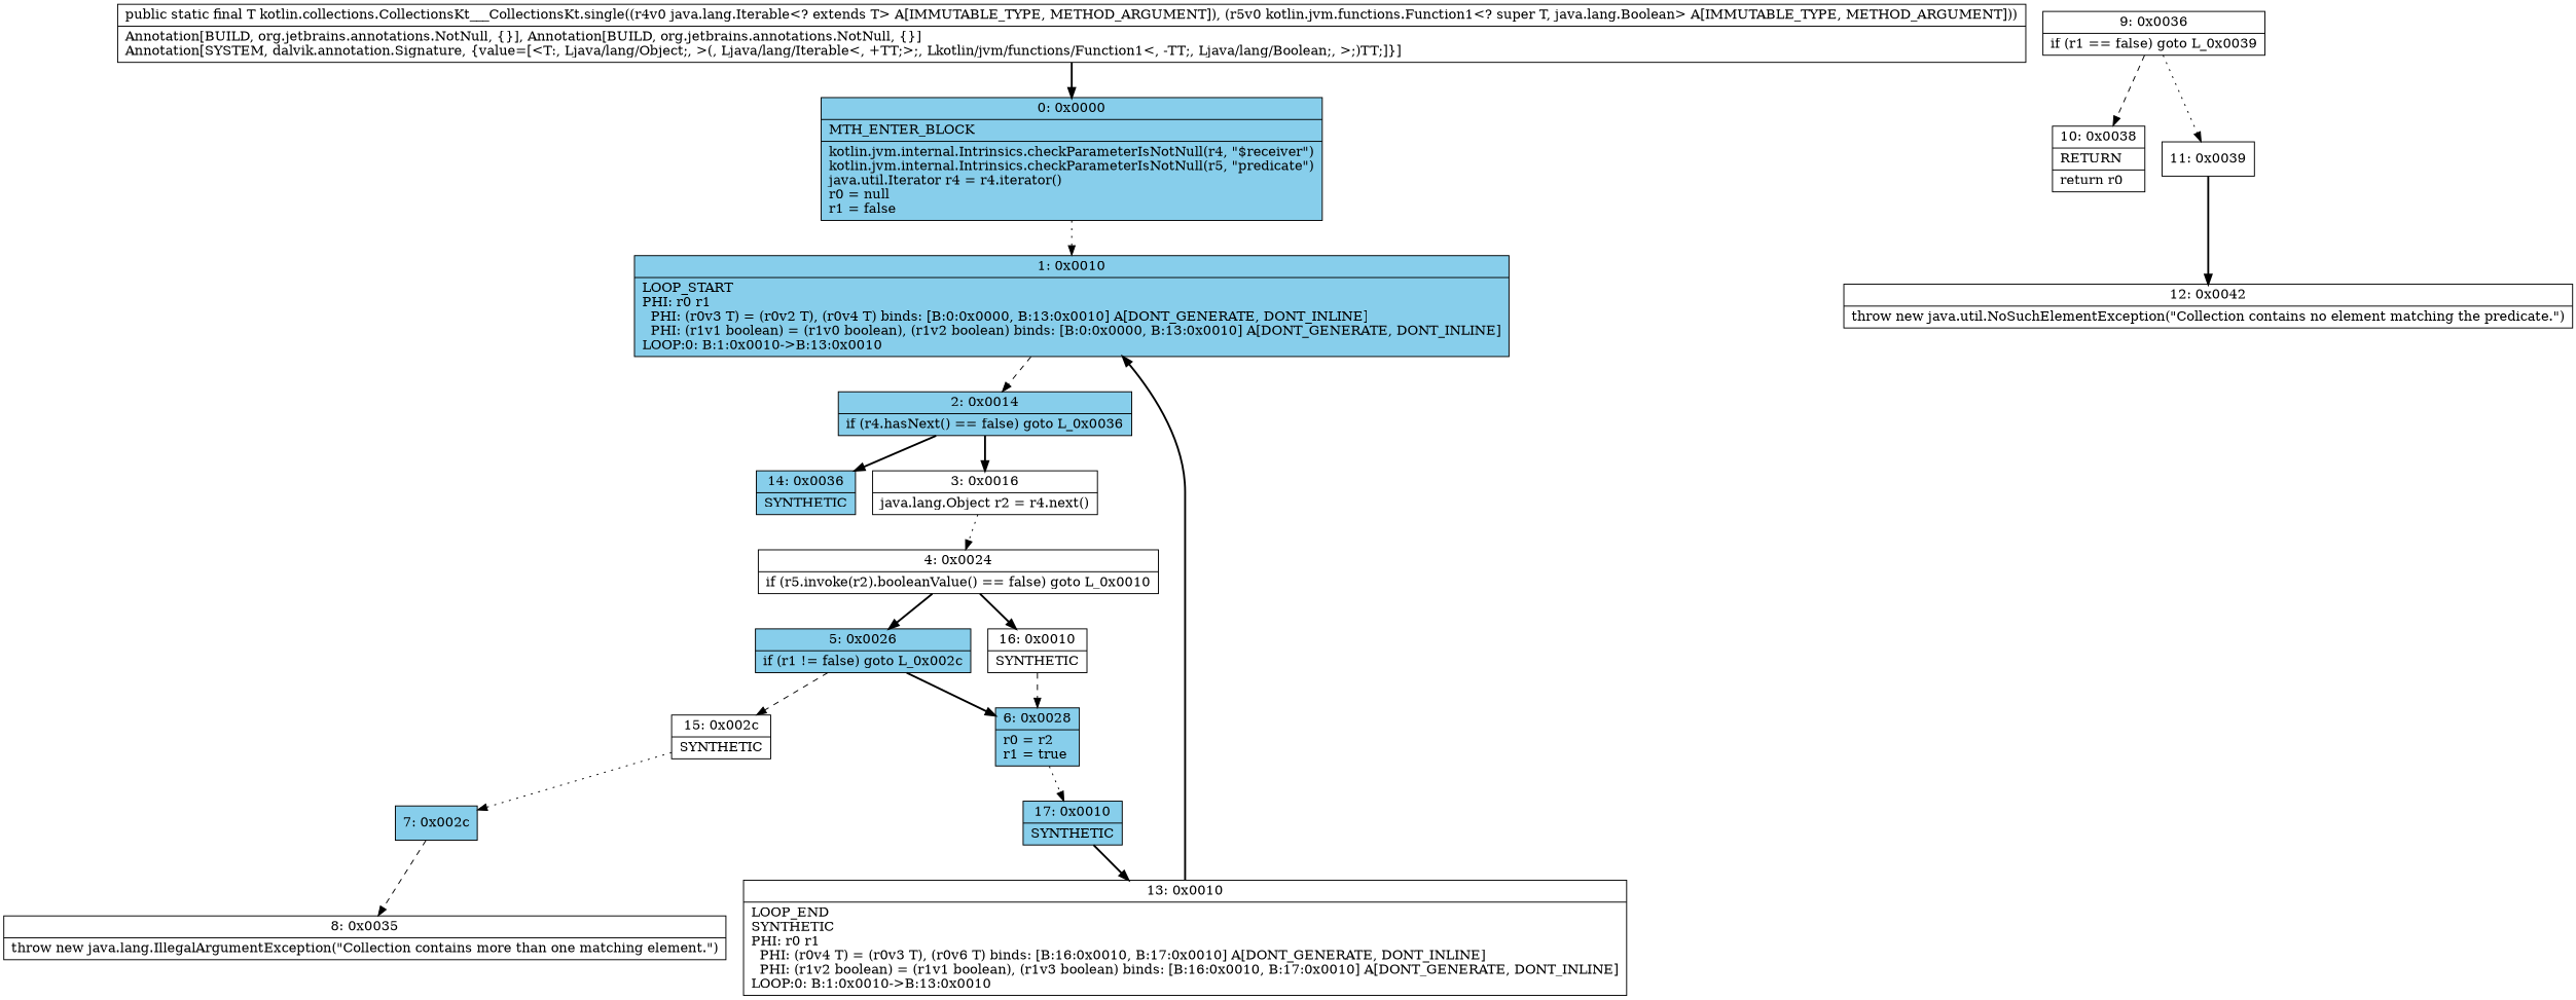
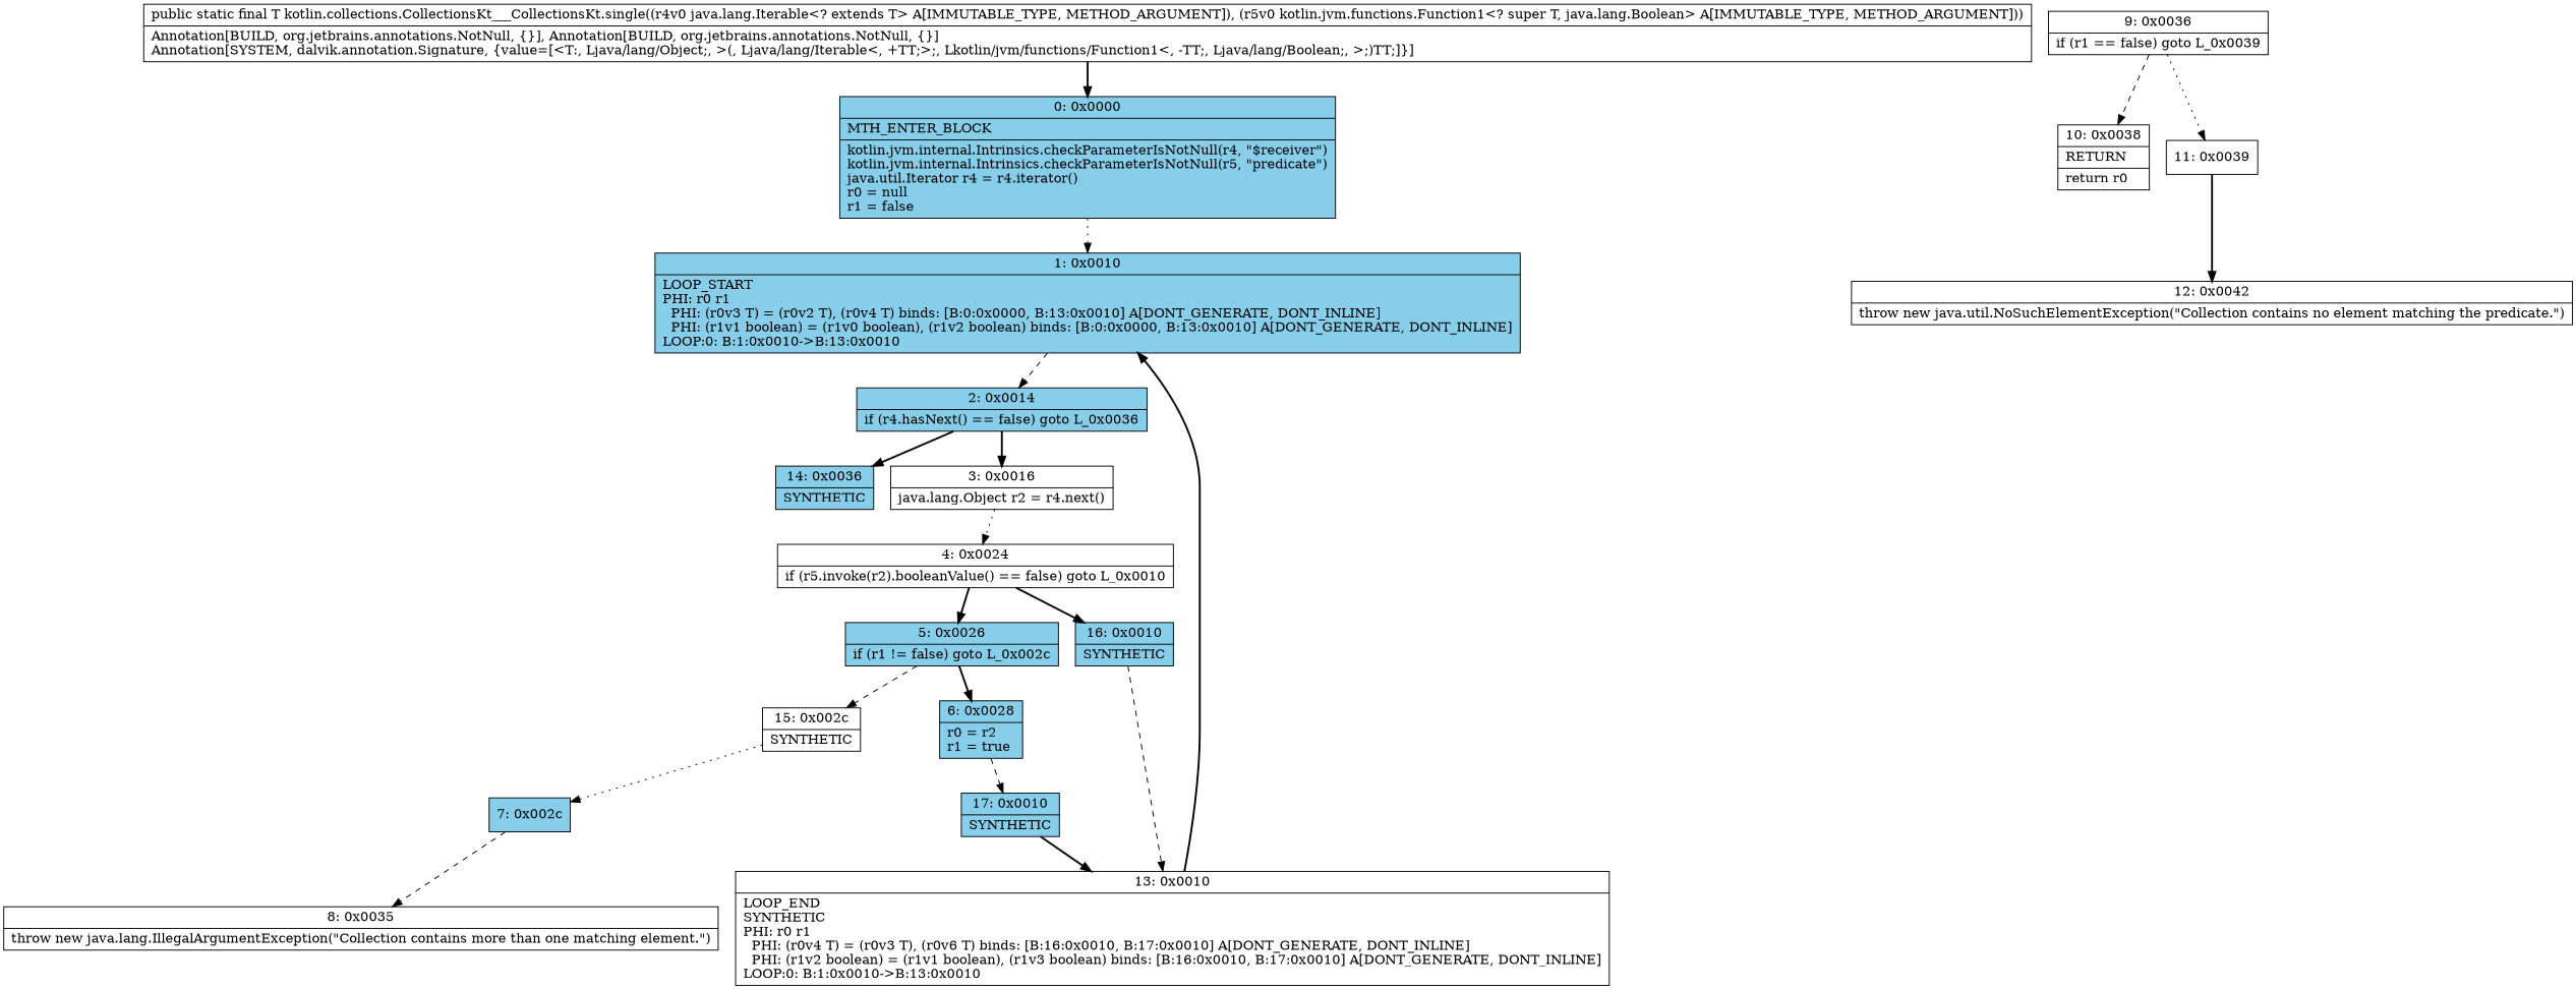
  digraph {
    node [fillcolor=white shape=record style=filled]
    edge [style=bold]
    n1 [fillcolor=skyblue label="{0\:\ 0x0000|MTH_ENTER_BLOCK\l|kotlin.jvm.internal.Intrinsics.checkParameterIsNotNull(r4, \"$receiver\")\lkotlin.jvm.internal.Intrinsics.checkParameterIsNotNull(r5, \"predicate\")\ljava.util.Iterator r4 = r4.iterator()\lr0 = null\lr1 = false\l}"]
    n2 [fillcolor=skyblue label="{1\:\ 0x0010|LOOP_START\lPHI: r0 r1 \l  PHI: (r0v3 T) = (r0v2 T), (r0v4 T) binds: [B:0:0x0000, B:13:0x0010] A[DONT_GENERATE, DONT_INLINE]\l  PHI: (r1v1 boolean) = (r1v0 boolean), (r1v2 boolean) binds: [B:0:0x0000, B:13:0x0010] A[DONT_GENERATE, DONT_INLINE]\lLOOP:0: B:1:0x0010\-\>B:13:0x0010\l}"]
    n3 [fillcolor=skyblue label="{2\:\ 0x0014|if (r4.hasNext() == false) goto L_0x0036\l}"]
    n4 [label="{3\:\ 0x0016|java.lang.Object r2 = r4.next()\l}"]
    n5 [fillcolor=skyblue label="{14\:\ 0x0036|SYNTHETIC\l}"]
    n6 [label="{4\:\ 0x0024|if (r5.invoke(r2).booleanValue() == false) goto L_0x0010\l}"]
    n7 [fillcolor=skyblue label="{5\:\ 0x0026|if (r1 != false) goto L_0x002c\l}"]
-   n8 [label="{16\:\ 0x0010|SYNTHETIC\l}"]
+   n8 [fillcolor=skyblue label="{16\:\ 0x0010|SYNTHETIC\l}"]
    n9 [fillcolor=skyblue label="{6\:\ 0x0028|r0 = r2\lr1 = true\l}"]
    n10 [label="{15\:\ 0x002c|SYNTHETIC\l}"]
    n11 [label="{13\:\ 0x0010|LOOP_END\lSYNTHETIC\lPHI: r0 r1 \l  PHI: (r0v4 T) = (r0v3 T), (r0v6 T) binds: [B:16:0x0010, B:17:0x0010] A[DONT_GENERATE, DONT_INLINE]\l  PHI: (r1v2 boolean) = (r1v1 boolean), (r1v3 boolean) binds: [B:16:0x0010, B:17:0x0010] A[DONT_GENERATE, DONT_INLINE]\lLOOP:0: B:1:0x0010\-\>B:13:0x0010\l}"]
    n12 [fillcolor=skyblue label="{17\:\ 0x0010|SYNTHETIC\l}"]
    n13 [fillcolor=skyblue label="{7\:\ 0x002c}"]
    n14 [label="{8\:\ 0x0035|throw new java.lang.IllegalArgumentException(\"Collection contains more than one matching element.\")\l}"]
    n15 [label="{9\:\ 0x0036|if (r1 == false) goto L_0x0039\l}"]
    n16 [label="{10\:\ 0x0038|RETURN\l|return r0\l}"]
    n17 [label="{11\:\ 0x0039}"]
    n18 [label="{12\:\ 0x0042|throw new java.util.NoSuchElementException(\"Collection contains no element matching the predicate.\")\l}"]
    n19 [label="{public static final T kotlin.collections.CollectionsKt___CollectionsKt.single((r4v0 java.lang.Iterable\<? extends T\> A[IMMUTABLE_TYPE, METHOD_ARGUMENT]), (r5v0 kotlin.jvm.functions.Function1\<? super T, java.lang.Boolean\> A[IMMUTABLE_TYPE, METHOD_ARGUMENT]))  | Annotation[BUILD, org.jetbrains.annotations.NotNull, \{\}], Annotation[BUILD, org.jetbrains.annotations.NotNull, \{\}]\lAnnotation[SYSTEM, dalvik.annotation.Signature, \{value=[\<T:, Ljava\/lang\/Object;, \>(, Ljava\/lang\/Iterable\<, +TT;\>;, Lkotlin\/jvm\/functions\/Function1\<, \-TT;, Ljava\/lang\/Boolean;, \>;)TT;]\}]\l}"]
    n1 -> n2 [style=dotted]
    n2 -> n3 [style=dashed]
    n3 -> n4
    n3 -> n5
    n4 -> n6 [style=dotted]
    n6 -> n7
    n6 -> n8
    n7 -> n9
    n7 -> n10 [style=dashed]
-   n8 -> n9 [style=dashed]
-   n9 -> n12 [style=dotted]
+   n8 -> n11 [style=dashed]
+   n9 -> n12 [style=dashed]
    n10 -> n13 [style=dotted]
    n11 -> n2
    n12 -> n11
    n13 -> n14 [style=dashed]
    n15 -> n16 [style=dashed]
    n15 -> n17 [style=dotted]
    n17 -> n18
    n19 -> n1
  }
